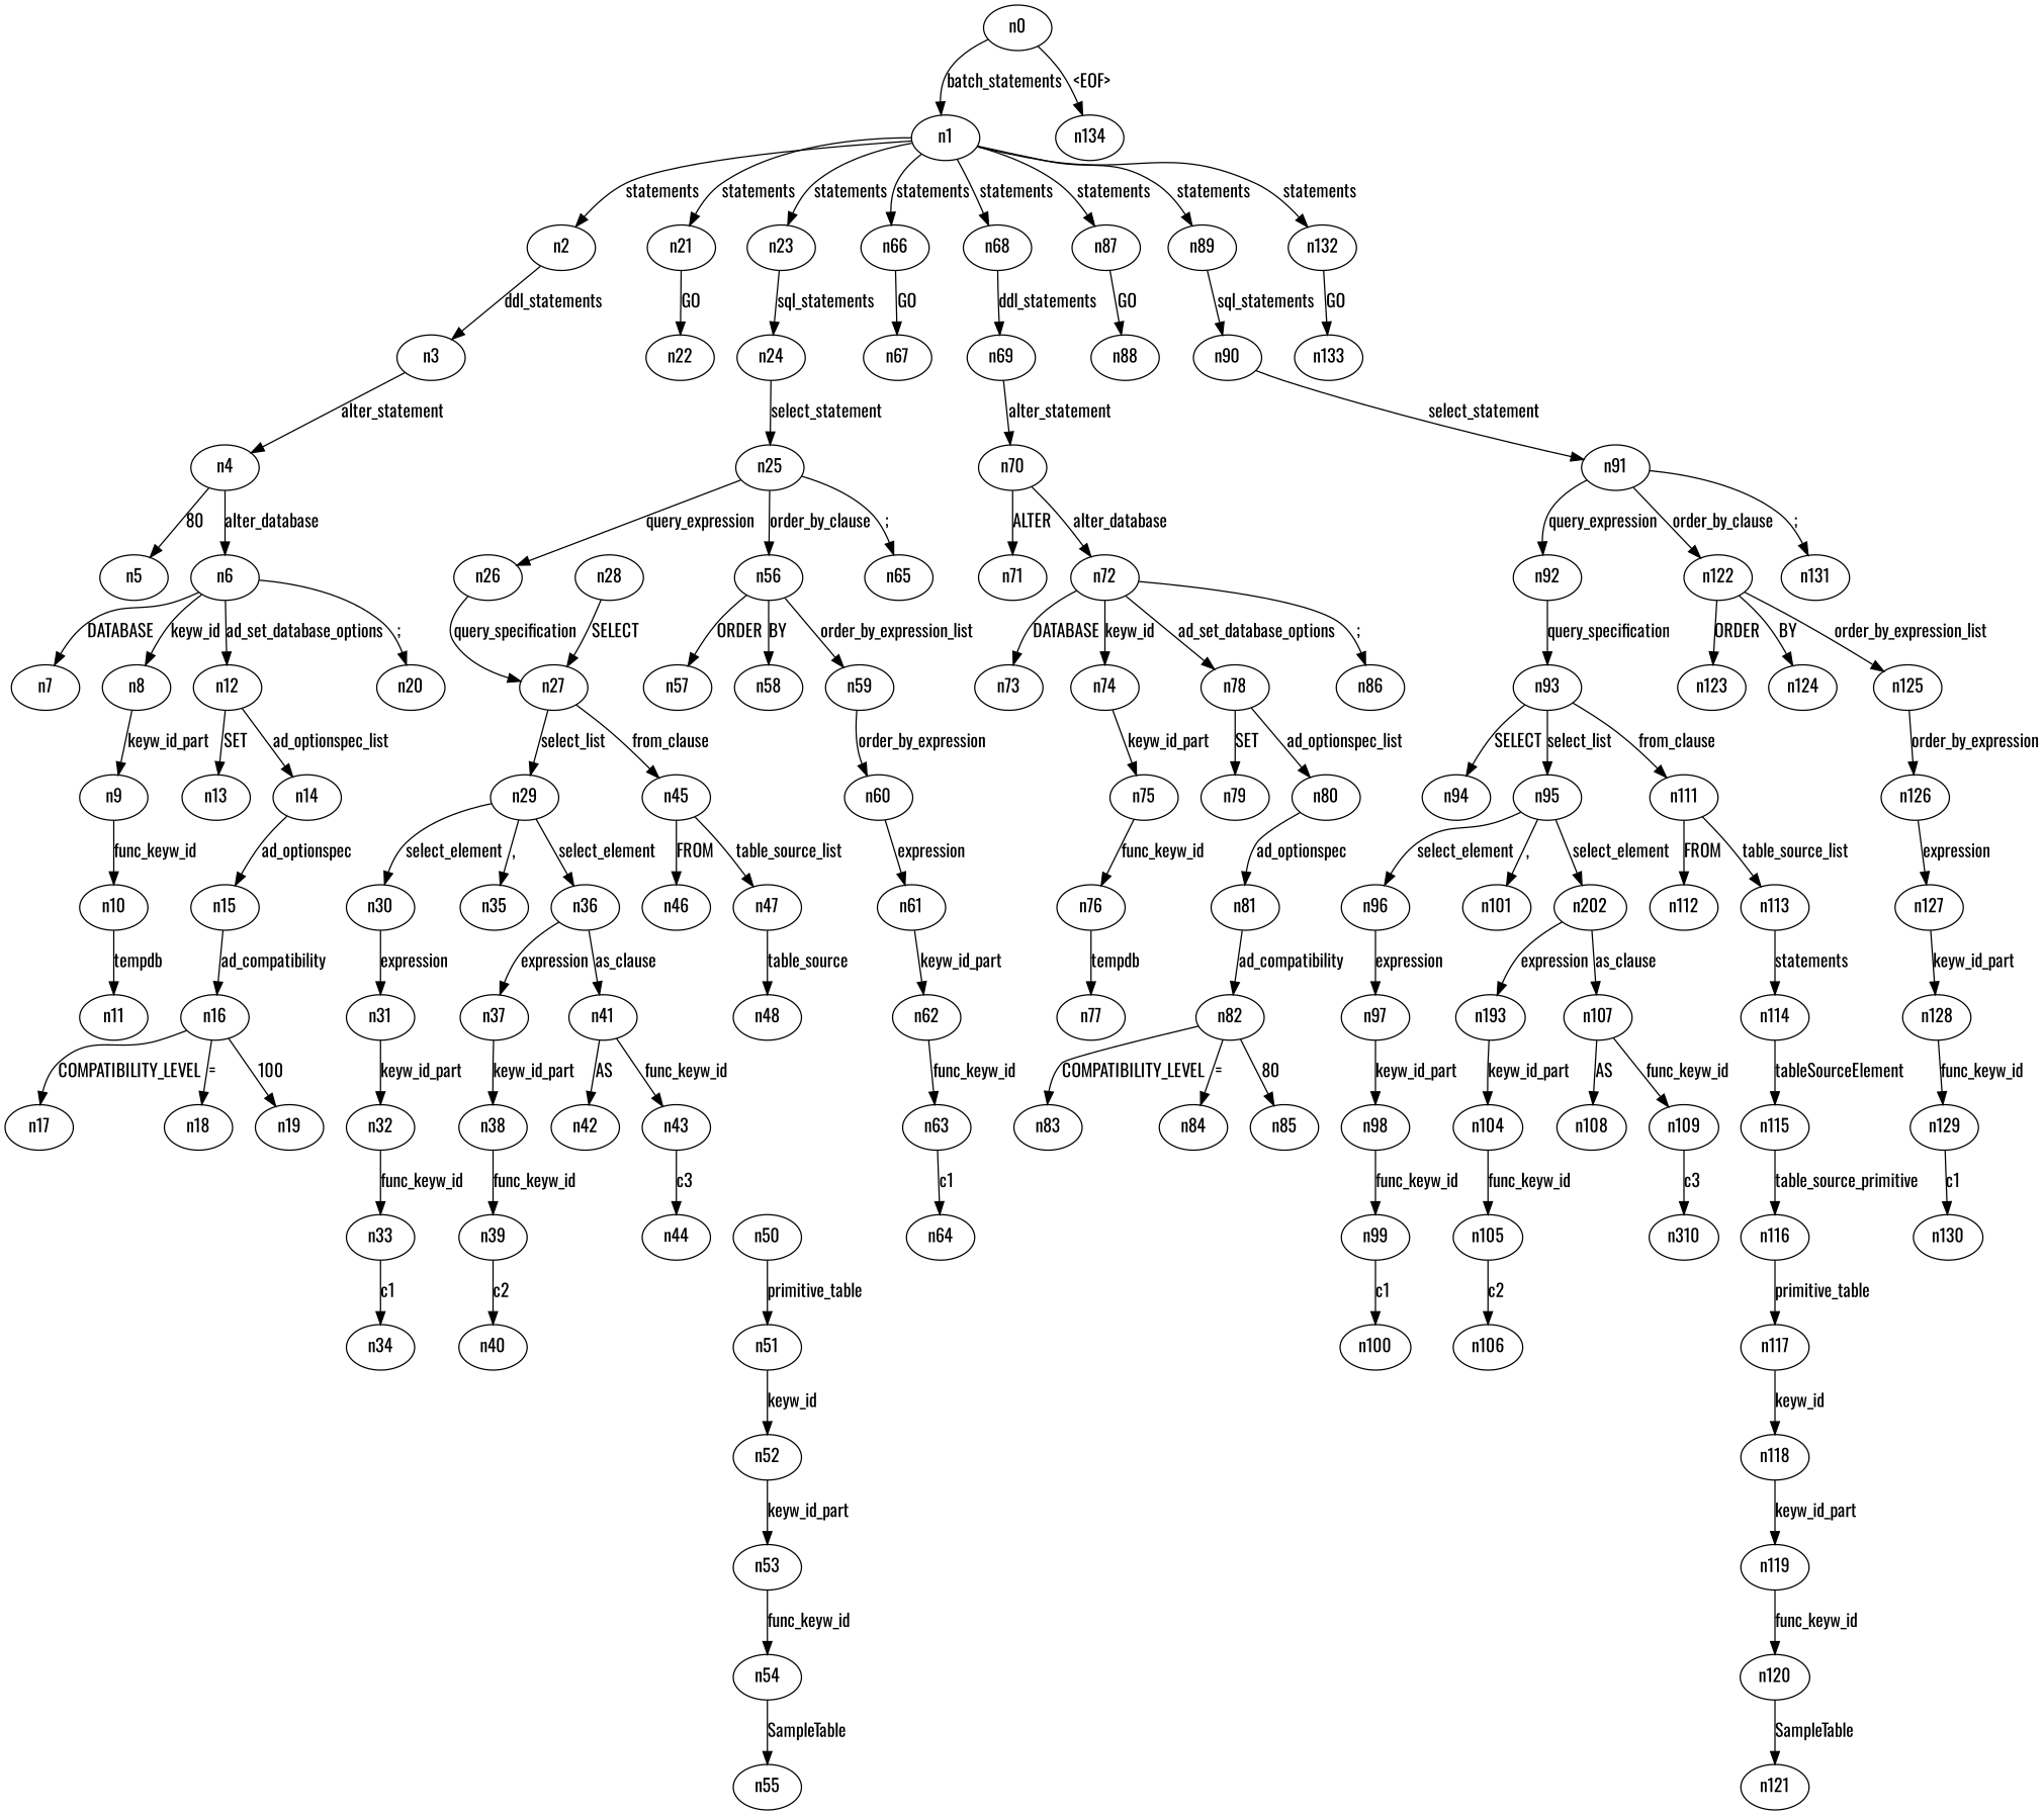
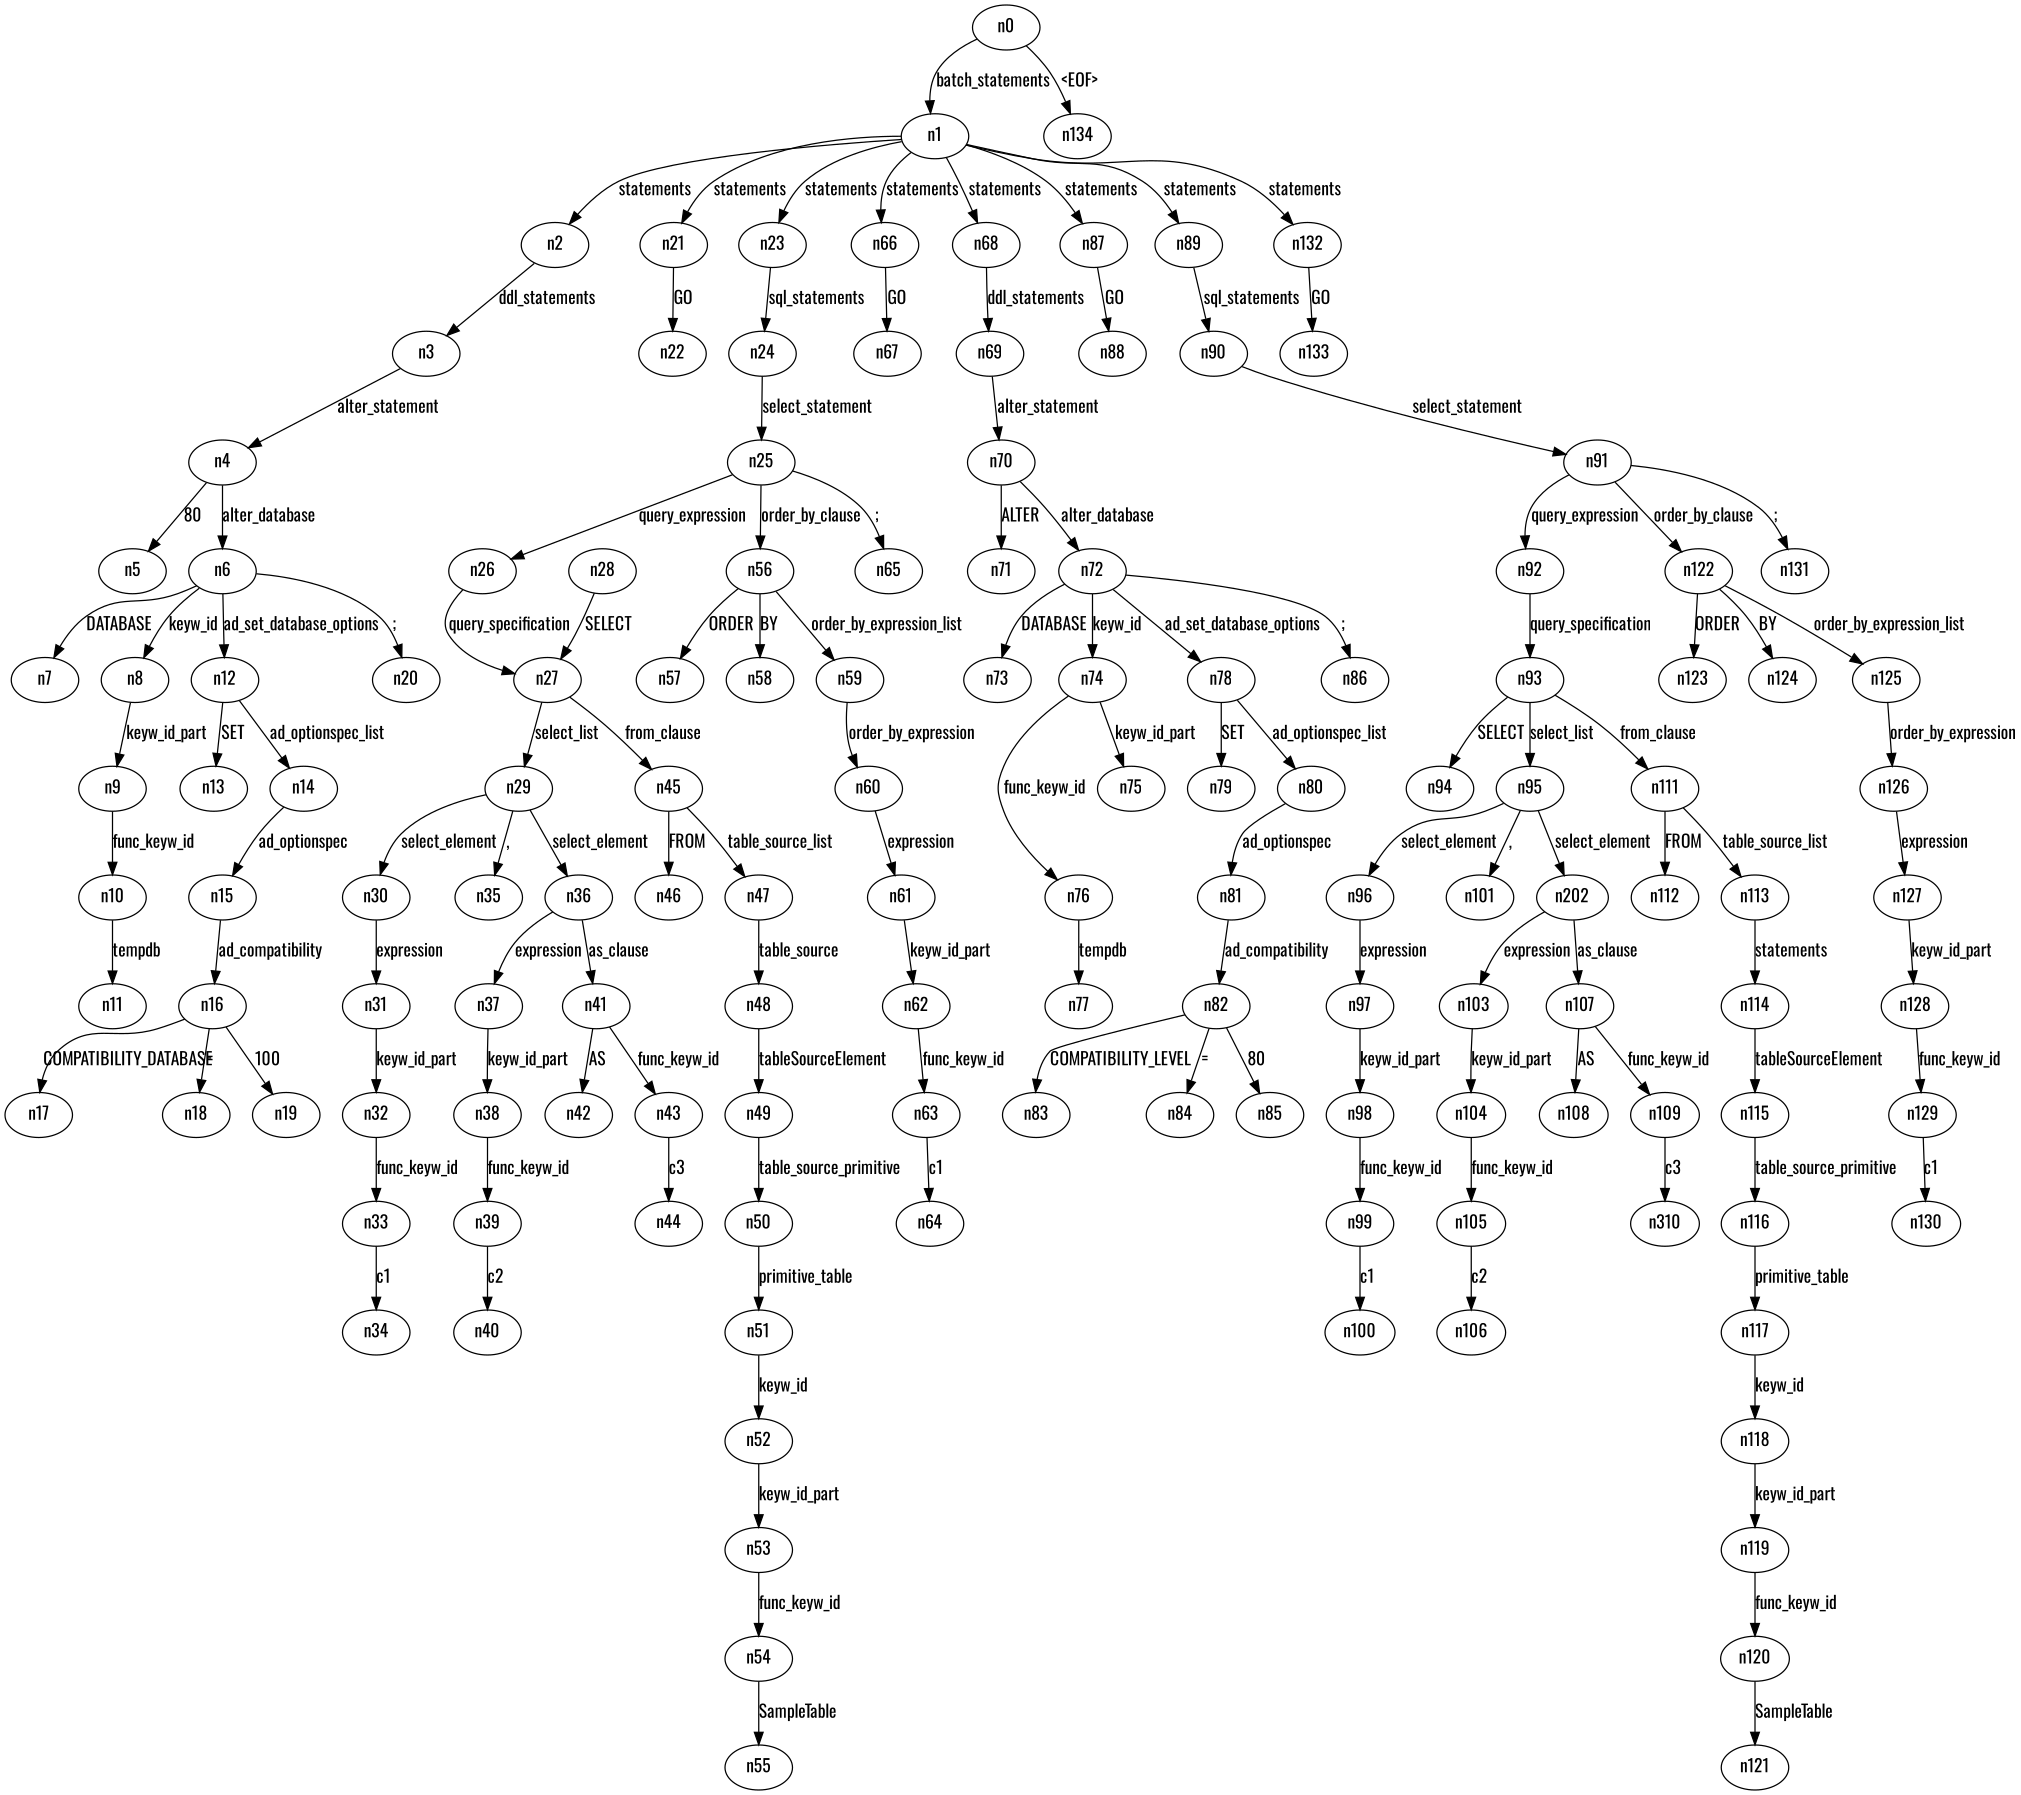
  digraph {
    fontname=Oswald
    node [fontname=Oswald]
    edge [fontname=Oswald]
    n0
    n1
    n134
    n2
    n21
    n23
    n66
    n68
    n87
    n89
    n132
    n3
    n22
    n24
    n67
    n69
    n88
    n90
    n133
    n4
    n5
    n6
    n7
    n8
    n12
    n20
    n9
    n13
    n14
    n10
    n11
    n15
    n16
    n17
    n18
    n19
    n25
    n26
    n56
    n65
    n27
    n57
    n58
    n59
    n29
    n45
    n28
    n30
    n35
    n36
    n46
    n47
    n31
    n37
    n41
    n32
    n33
    n34
    n38
    n42
    n43
    n39
    n40
    n44
    n48
+   n49
    n50
    n51
    n52
    n53
    n54
    n55
    n60
    n61
    n62
    n63
    n64
    n70
    n71
    n72
    n73
    n74
    n78
    n86
    n75
    n79
    n80
    n76
    n77
    n81
    n82
    n83
    n84
    n85
    n91
    n92
    n122
    n131
    n93
    n123
    n124
    n125
    n94
    n95
    n111
    n96
    n101
    n102 [label=n202]
    n112
    n113
    n97
-   n103 [label=n193]
+   n103
    n107
    n98
    n99
    n100
    n104
    n108
    n109
    n105
    n106
    n110 [label=n310]
    n114
    n115
    n116
    n117
    n118
    n119
    n120
    n121
    n126
    n127
    n128
    n129
    n130
    n0 -> n1 [label=batch_statements]
    n0 -> n134 [label="<EOF>"]
    n1 -> n2 [label=statements]
    n1 -> n21 [label=statements]
    n1 -> n23 [label=statements]
    n1 -> n66 [label=statements]
    n1 -> n68 [label=statements]
    n1 -> n87 [label=statements]
    n1 -> n89 [label=statements]
    n1 -> n132 [label=statements]
    n2 -> n3 [label=ddl_statements]
    n21 -> n22 [label=GO]
    n23 -> n24 [label=sql_statements]
    n66 -> n67 [label=GO]
    n68 -> n69 [label=ddl_statements]
    n87 -> n88 [label=GO]
    n89 -> n90 [label=sql_statements]
    n132 -> n133 [label=GO]
    n3 -> n4 [label=alter_statement]
    n24 -> n25 [label=select_statement]
    n69 -> n70 [label=alter_statement]
    n90 -> n91 [label=select_statement]
    n4 -> n5 [label=80]
    n4 -> n6 [label=alter_database]
    n6 -> n7 [label=DATABASE]
    n6 -> n8 [label=keyw_id]
    n6 -> n12 [label=ad_set_database_options]
    n6 -> n20 [label=";"]
    n8 -> n9 [label=keyw_id_part]
    n12 -> n13 [label=SET]
    n12 -> n14 [label=ad_optionspec_list]
    n9 -> n10 [label=func_keyw_id]
    n14 -> n15 [label=ad_optionspec]
    n10 -> n11 [label=tempdb]
    n15 -> n16 [label=ad_compatibility]
-   n16 -> n17 [label=COMPATIBILITY_LEVEL]
+   n16 -> n17 [label=COMPATIBILITY_DATABASE]
    n16 -> n18 [label="="]
    n16 -> n19 [label=100]
    n25 -> n26 [label=query_expression]
    n25 -> n56 [label=order_by_clause]
    n25 -> n65 [label=";"]
    n26 -> n27 [label=query_specification]
    n56 -> n57 [label=ORDER]
    n56 -> n58 [label=BY]
    n56 -> n59 [label=order_by_expression_list]
    n27 -> n29 [label=select_list]
    n27 -> n45 [label=from_clause]
    n59 -> n60 [label=order_by_expression]
    n29 -> n30 [label=select_element]
    n29 -> n35 [label=","]
    n29 -> n36 [label=select_element]
    n45 -> n46 [label=FROM]
    n45 -> n47 [label=table_source_list]
    n28 -> n27 [label=SELECT]
    n30 -> n31 [label=expression]
    n36 -> n37 [label=expression]
    n36 -> n41 [label=as_clause]
    n47 -> n48 [label=table_source]
    n31 -> n32 [label=keyw_id_part]
    n37 -> n38 [label=keyw_id_part]
    n41 -> n42 [label=AS]
    n41 -> n43 [label=func_keyw_id]
    n32 -> n33 [label=func_keyw_id]
    n33 -> n34 [label=c1]
    n38 -> n39 [label=func_keyw_id]
    n43 -> n44 [label=c3]
    n39 -> n40 [label=c2]
+   n48 -> n49 [label=tableSourceElement]
+   n49 -> n50 [label=table_source_primitive]
    n50 -> n51 [label=primitive_table]
    n51 -> n52 [label=keyw_id]
    n52 -> n53 [label=keyw_id_part]
    n53 -> n54 [label=func_keyw_id]
    n54 -> n55 [label=SampleTable]
    n60 -> n61 [label=expression]
    n61 -> n62 [label=keyw_id_part]
    n62 -> n63 [label=func_keyw_id]
    n63 -> n64 [label=c1]
    n70 -> n71 [label=ALTER]
    n70 -> n72 [label=alter_database]
    n72 -> n73 [label=DATABASE]
    n72 -> n74 [label=keyw_id]
    n72 -> n78 [label=ad_set_database_options]
    n72 -> n86 [label=";"]
    n74 -> n75 [label=keyw_id_part]
    n78 -> n79 [label=SET]
    n78 -> n80 [label=ad_optionspec_list]
-   n75 -> n76 [label=func_keyw_id]
+   n74 -> n76 [label=func_keyw_id]
    n80 -> n81 [label=ad_optionspec]
    n76 -> n77 [label=tempdb]
    n81 -> n82 [label=ad_compatibility]
    n82 -> n83 [label=COMPATIBILITY_LEVEL]
    n82 -> n84 [label="="]
    n82 -> n85 [label=80]
    n91 -> n92 [label=query_expression]
    n91 -> n122 [label=order_by_clause]
    n91 -> n131 [label=";"]
    n92 -> n93 [label=query_specification]
    n122 -> n123 [label=ORDER]
    n122 -> n124 [label=BY]
    n122 -> n125 [label=order_by_expression_list]
    n93 -> n94 [label=SELECT]
    n93 -> n95 [label=select_list]
    n93 -> n111 [label=from_clause]
    n125 -> n126 [label=order_by_expression]
    n95 -> n96 [label=select_element]
    n95 -> n101 [label=","]
    n95 -> n102 [label=select_element]
    n111 -> n112 [label=FROM]
    n111 -> n113 [label=table_source_list]
    n96 -> n97 [label=expression]
    n102 -> n103 [label=expression]
    n102 -> n107 [label=as_clause]
    n113 -> n114 [label=statements]
    n97 -> n98 [label=keyw_id_part]
    n103 -> n104 [label=keyw_id_part]
    n107 -> n108 [label=AS]
    n107 -> n109 [label=func_keyw_id]
    n98 -> n99 [label=func_keyw_id]
    n99 -> n100 [label=c1]
    n104 -> n105 [label=func_keyw_id]
    n109 -> n110 [label=c3]
    n105 -> n106 [label=c2]
    n114 -> n115 [label=tableSourceElement]
    n115 -> n116 [label=table_source_primitive]
    n116 -> n117 [label=primitive_table]
    n117 -> n118 [label=keyw_id]
    n118 -> n119 [label=keyw_id_part]
    n119 -> n120 [label=func_keyw_id]
    n120 -> n121 [label=SampleTable]
    n126 -> n127 [label=expression]
    n127 -> n128 [label=keyw_id_part]
    n128 -> n129 [label=func_keyw_id]
    n129 -> n130 [label=c1]
  }
